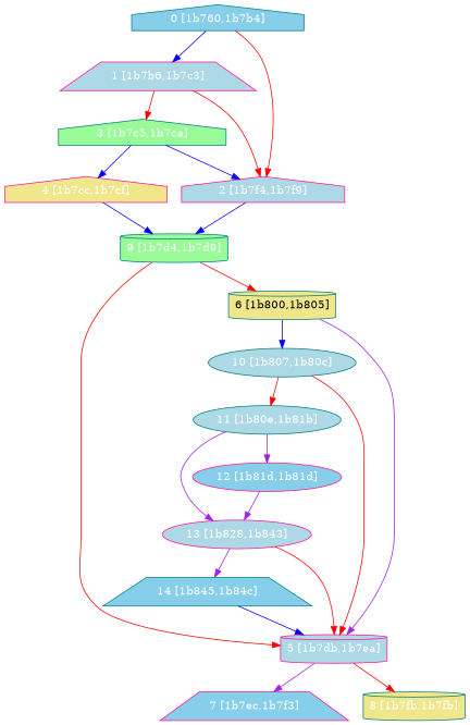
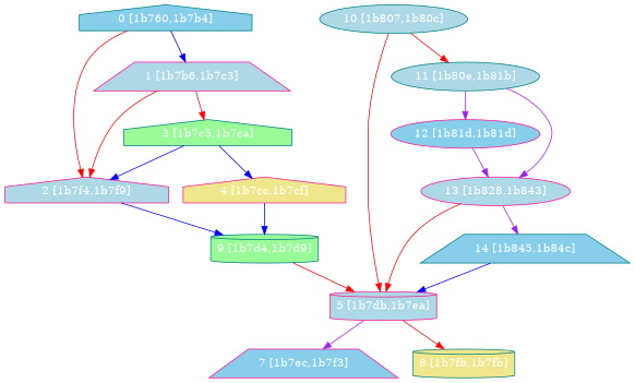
  digraph {
    node [fillcolor=lightblue fontcolor="#ffffff" shape=house style=filled color=teal]
    edge [color=red]
    n1 [fillcolor=skyblue label="0 [1b760,1b7b4]"]
    n2 [label="1 [1b7b6,1b7c3]" shape=trapezium color=deeppink]
    n3 [label="2 [1b7f4,1b7f9]" color=deeppink]
    n4 [fillcolor=palegreen label="3 [1b7c5,1b7ca]"]
    n5 [fillcolor=palegreen label="9 [1b7d4,1b7d9]" shape=cylinder]
    n6 [fillcolor=khaki label="4 [1b7cc,1b7cf]" color=deeppink]
    n7 [label="5 [1b7db,1b7ea]" shape=cylinder color=deeppink]
    n8 [fillcolor=skyblue label="7 [1b7ec,1b7f3]" shape=trapezium color=deeppink]
    n9 [fillcolor=khaki label="8 [1b7fb,1b7fb]" shape=cylinder]
-   n10 [fillcolor=khaki fontcolor="#000000" label="6 [1b800,1b805]" shape=cylinder]
    n11 [label="10 [1b807,1b80c]" shape=ellipse]
    n12 [label="11 [1b80e,1b81b]" shape=ellipse]
    n13 [fillcolor=skyblue label="12 [1b81d,1b81d]" shape=ellipse color=deeppink]
    n14 [label="13 [1b828,1b843]" shape=ellipse color=deeppink]
    n15 [fillcolor=skyblue label="14 [1b845,1b84c]" shape=trapezium]
    n1 -> n2 [color=blue]
    n1 -> n3
    n2 -> n3
    n2 -> n4
    n3 -> n5 [color=blue]
    n4 -> n3 [color=blue]
    n4 -> n6 [color=blue]
    n5 -> n7
-   n5 -> n10
    n6 -> n5 [color=blue]
    n7 -> n8 [color=purple]
    n7 -> n9
-   n10 -> n7 [color=purple]
-   n10 -> n11 [color=blue]
    n11 -> n7
    n11 -> n12
    n12 -> n13 [color=purple]
    n12 -> n14 [color=purple]
    n13 -> n14 [color=purple]
    n14 -> n7
    n14 -> n15 [color=purple]
    n15 -> n7 [color=blue]
  }
